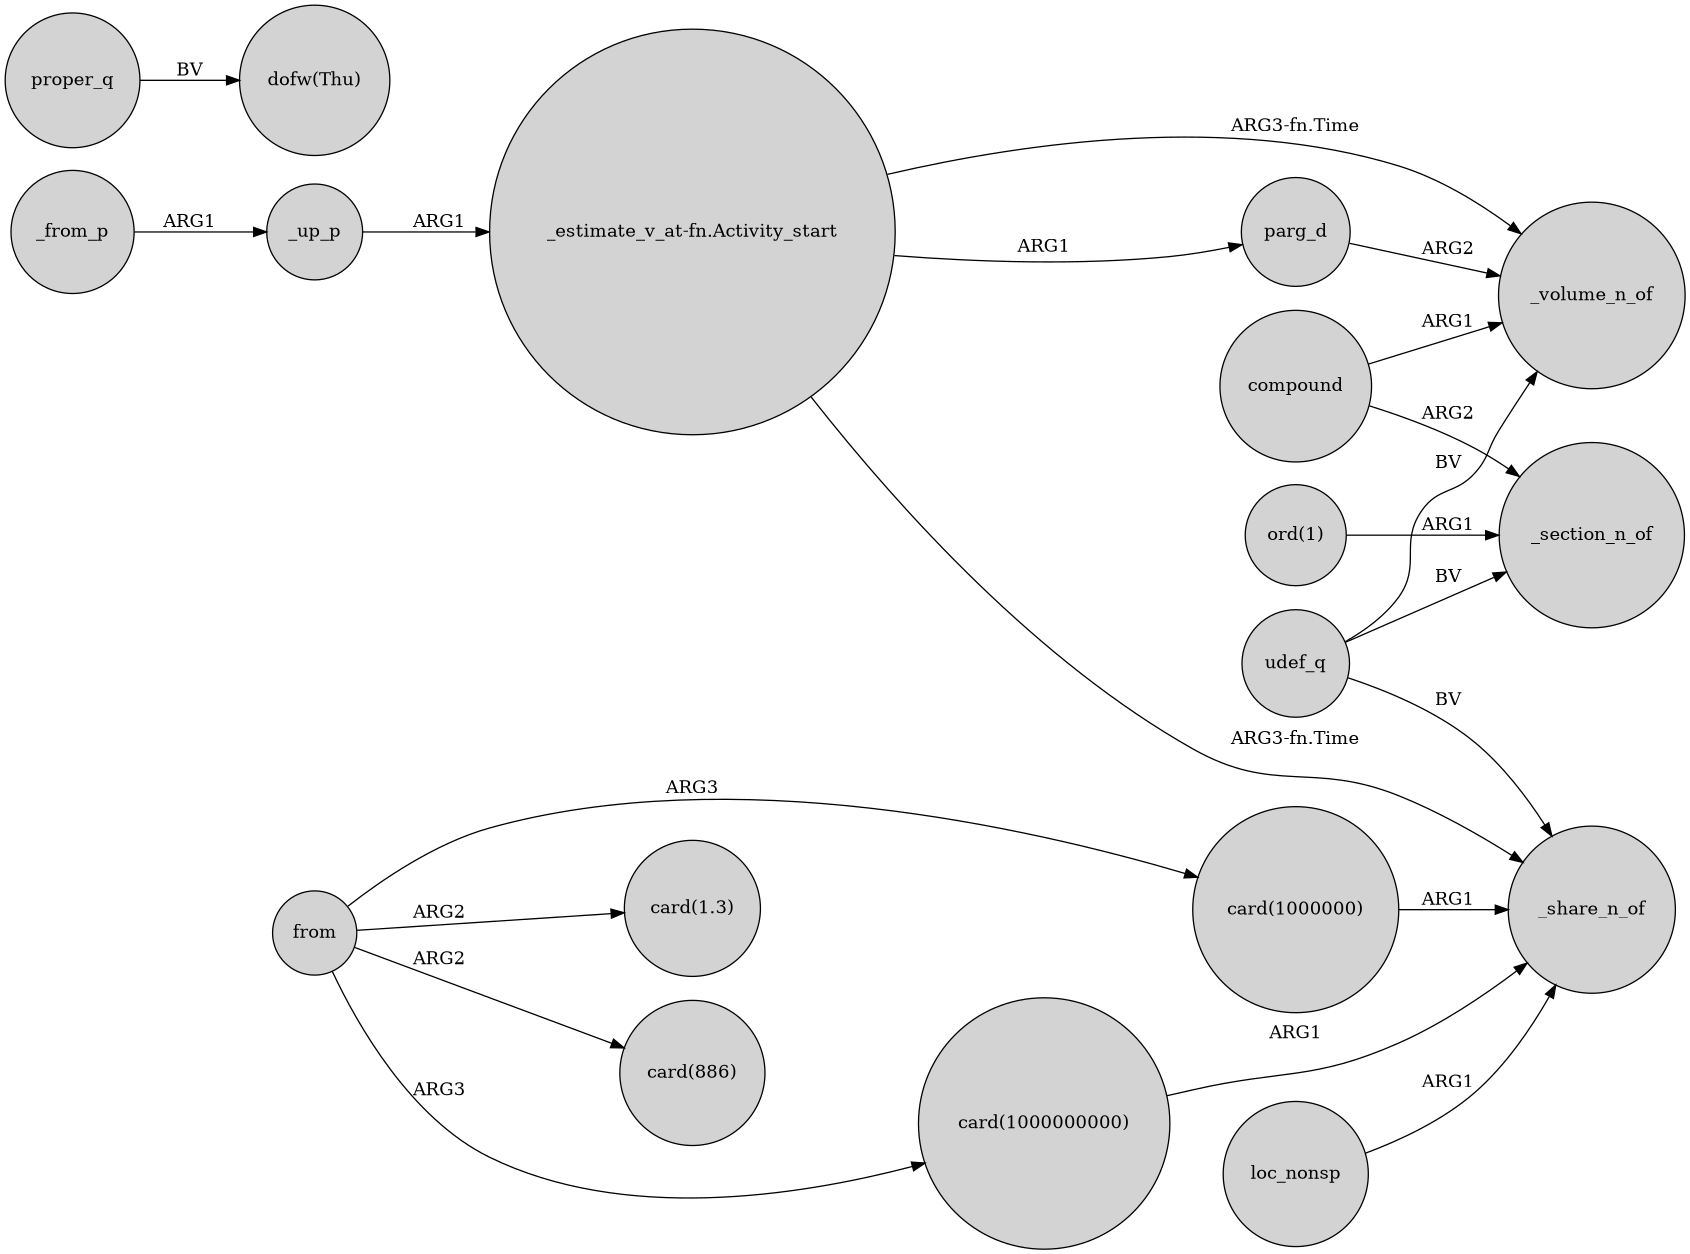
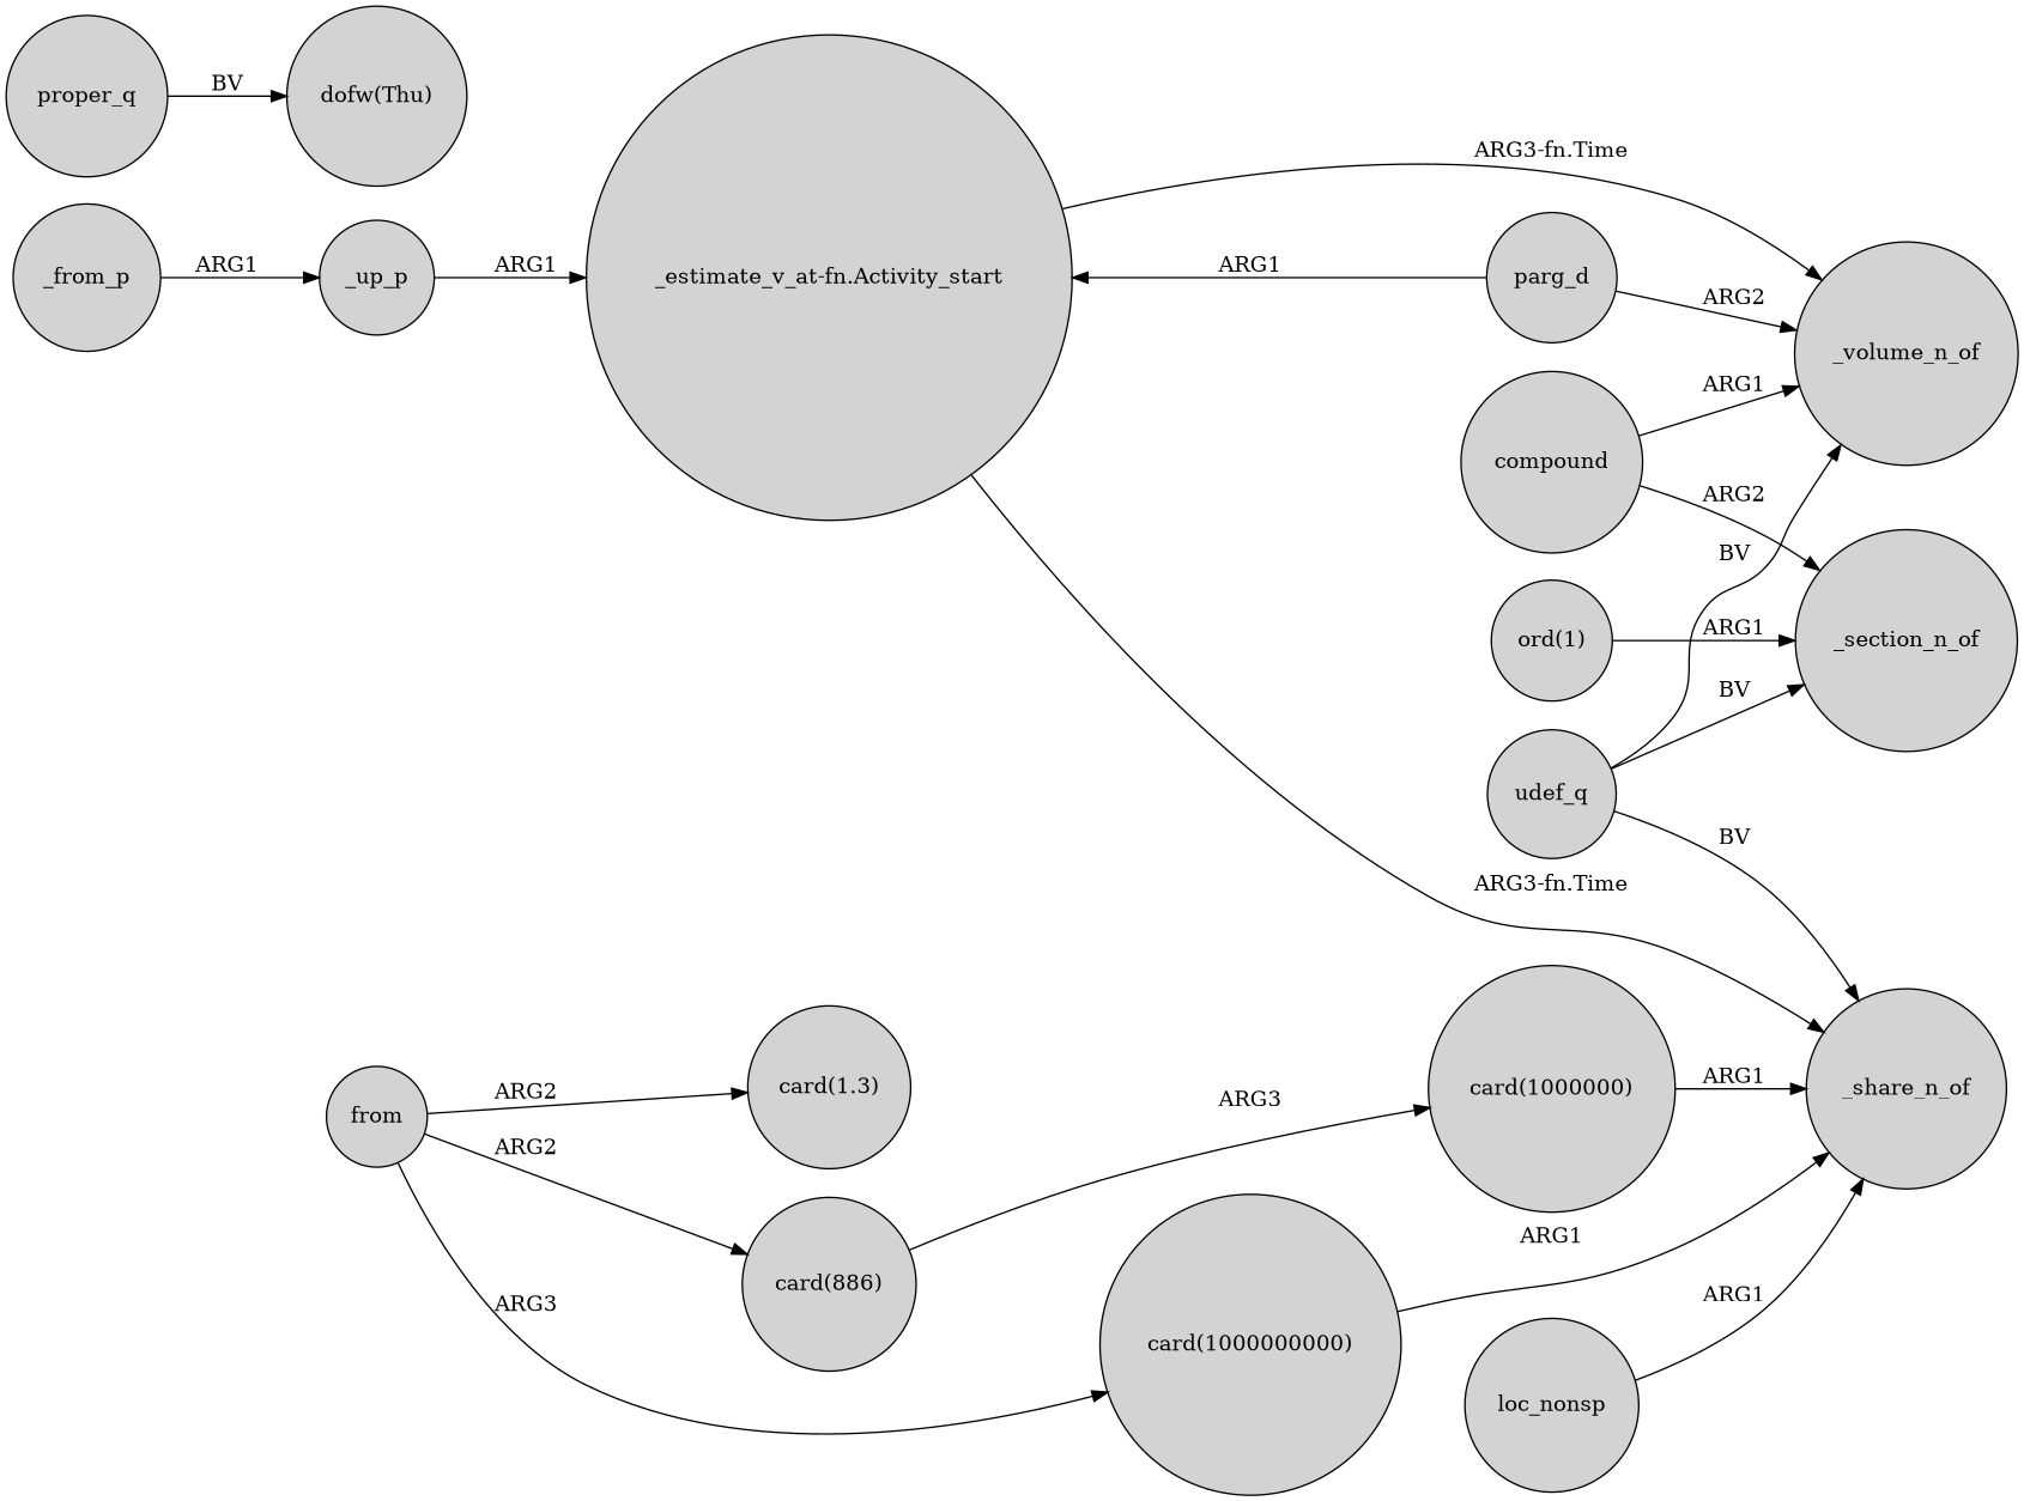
  digraph {
    rankdir=LR
    node [shape=circle style=filled]
    compound
    _volume_n_of
    _section_n_of
    n4 [label=from]
    "card(1.3)"
    "card(1000000)"
    "card(1000000000)"
    "card(886)"
    _share_n_of
    proper_q
    "dofw(Thu)"
    "_estimate_v_at-fn.Activity_start"
    _up_p
    udef_q
    loc_nonsp
    "ord(1)"
    _from_p
    parg_d
    compound -> _volume_n_of [label=ARG1]
    compound -> _section_n_of [label=ARG2]
    n4 -> "card(1.3)" [label=ARG2]
-   n4 -> "card(1000000)" [label=ARG3]
+   "card(886)" -> "card(1000000)" [label=ARG3]
    n4 -> "card(1000000000)" [label=ARG3]
    n4 -> "card(886)" [label=ARG2]
    "card(1000000)" -> _share_n_of [label=ARG1]
    "card(1000000000)" -> _share_n_of [label=ARG1]
    proper_q -> "dofw(Thu)" [label=BV]
    "_estimate_v_at-fn.Activity_start" -> _volume_n_of [label="ARG3-fn.Time"]
    "_estimate_v_at-fn.Activity_start" -> _share_n_of [label="ARG3-fn.Time"]
    _up_p -> "_estimate_v_at-fn.Activity_start" [label=ARG1]
    udef_q -> _volume_n_of [label=BV]
    udef_q -> _section_n_of [label=BV]
    udef_q -> _share_n_of [label=BV]
    loc_nonsp -> _share_n_of [label=ARG1]
    "ord(1)" -> _section_n_of [label=ARG1]
    _from_p -> _up_p [label=ARG1]
    parg_d -> _volume_n_of [label=ARG2]
-   "_estimate_v_at-fn.Activity_start" -> parg_d [label=ARG1]
+   parg_d -> "_estimate_v_at-fn.Activity_start" [label=ARG1]
  }
